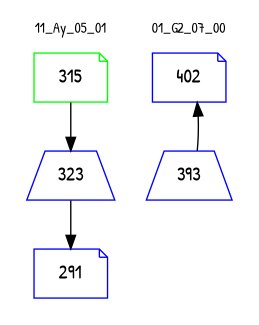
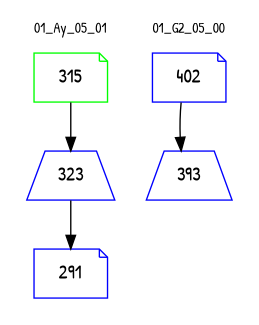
  digraph {
    fontname="Patrick Hand"
    node [color=blue fontname="Patrick Hand" shape=note]
    edge [color=black fontname="Patrick Hand"]
    n1 [color=green label=315]
    n2 [label=323 shape=trapezium]
    n3 [label=291]
    n4 [label=402]
    n5 [label=393 shape=trapezium]
    subgraph cluster_1 {
      color=white
      fontsize=10
-     label="11_Ay_05_01"
+     label="01_Ay_05_01"
      n1
      n2
      n3
    }
    subgraph cluster_2 {
      color=white
      fontsize=10
-     label="01_G2_07_00"
+     label="01_G2_05_00"
      n4
      n5
    }
    n1 -> n2
    n2 -> n3
-   n5 -> n4
+   n4 -> n5
  }
